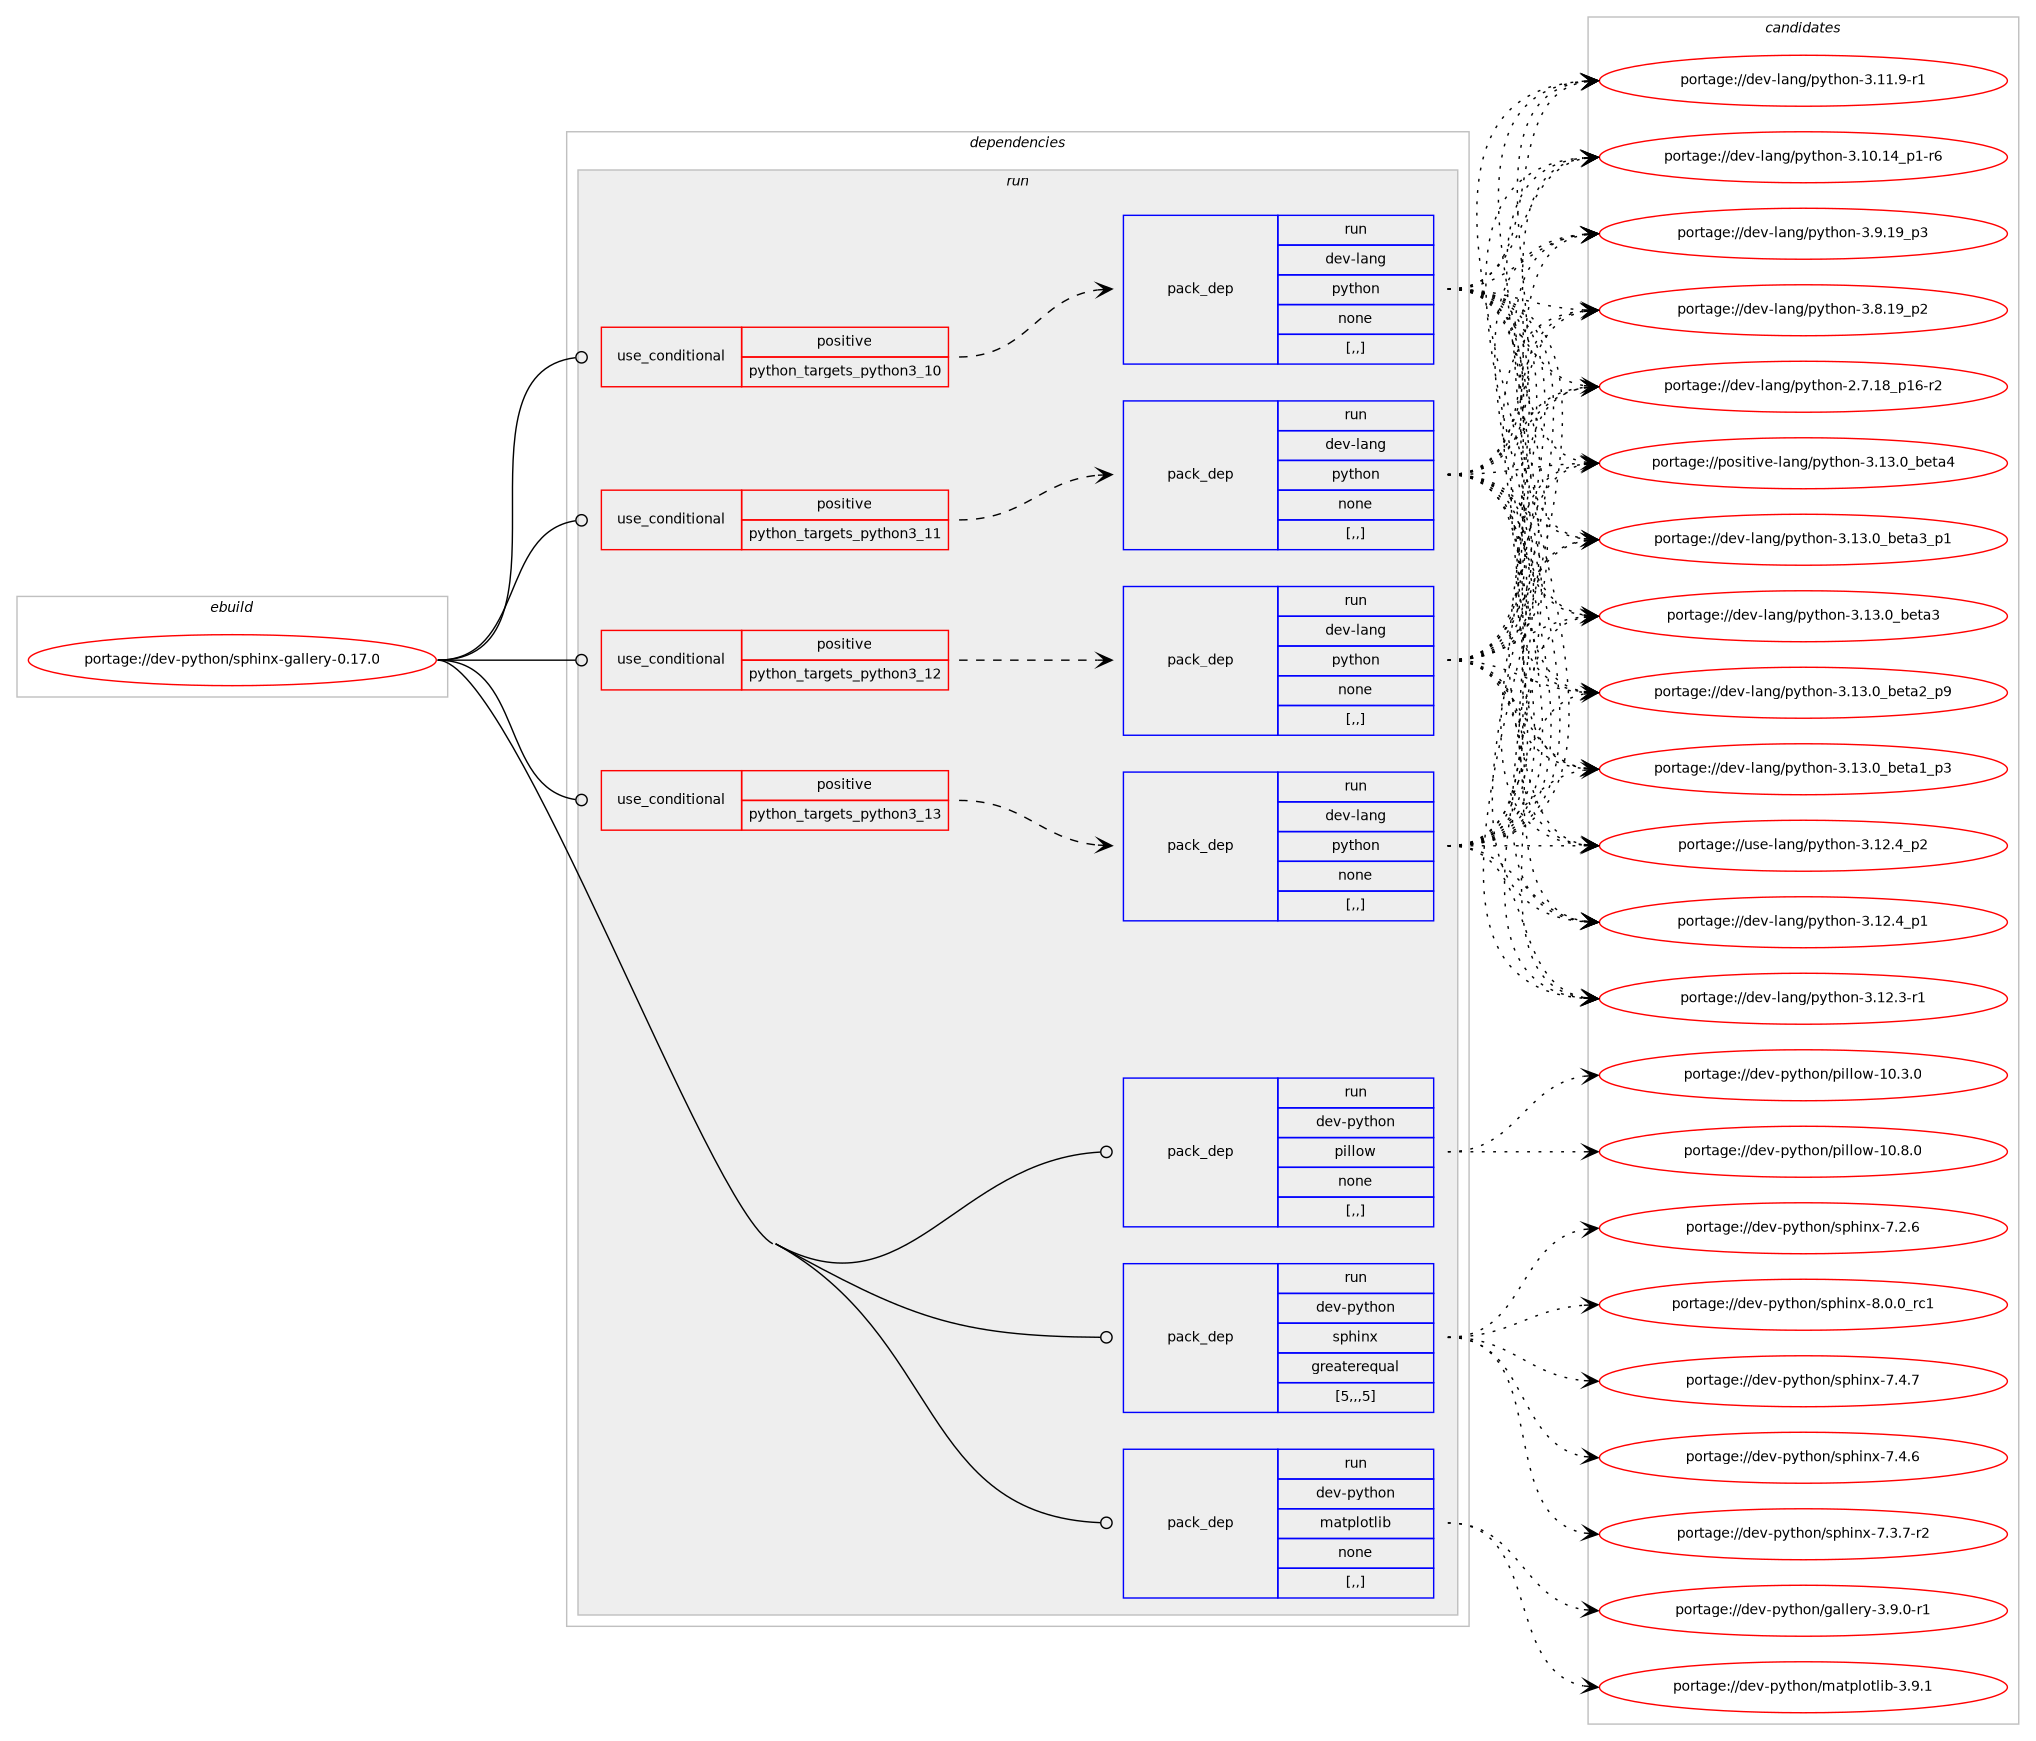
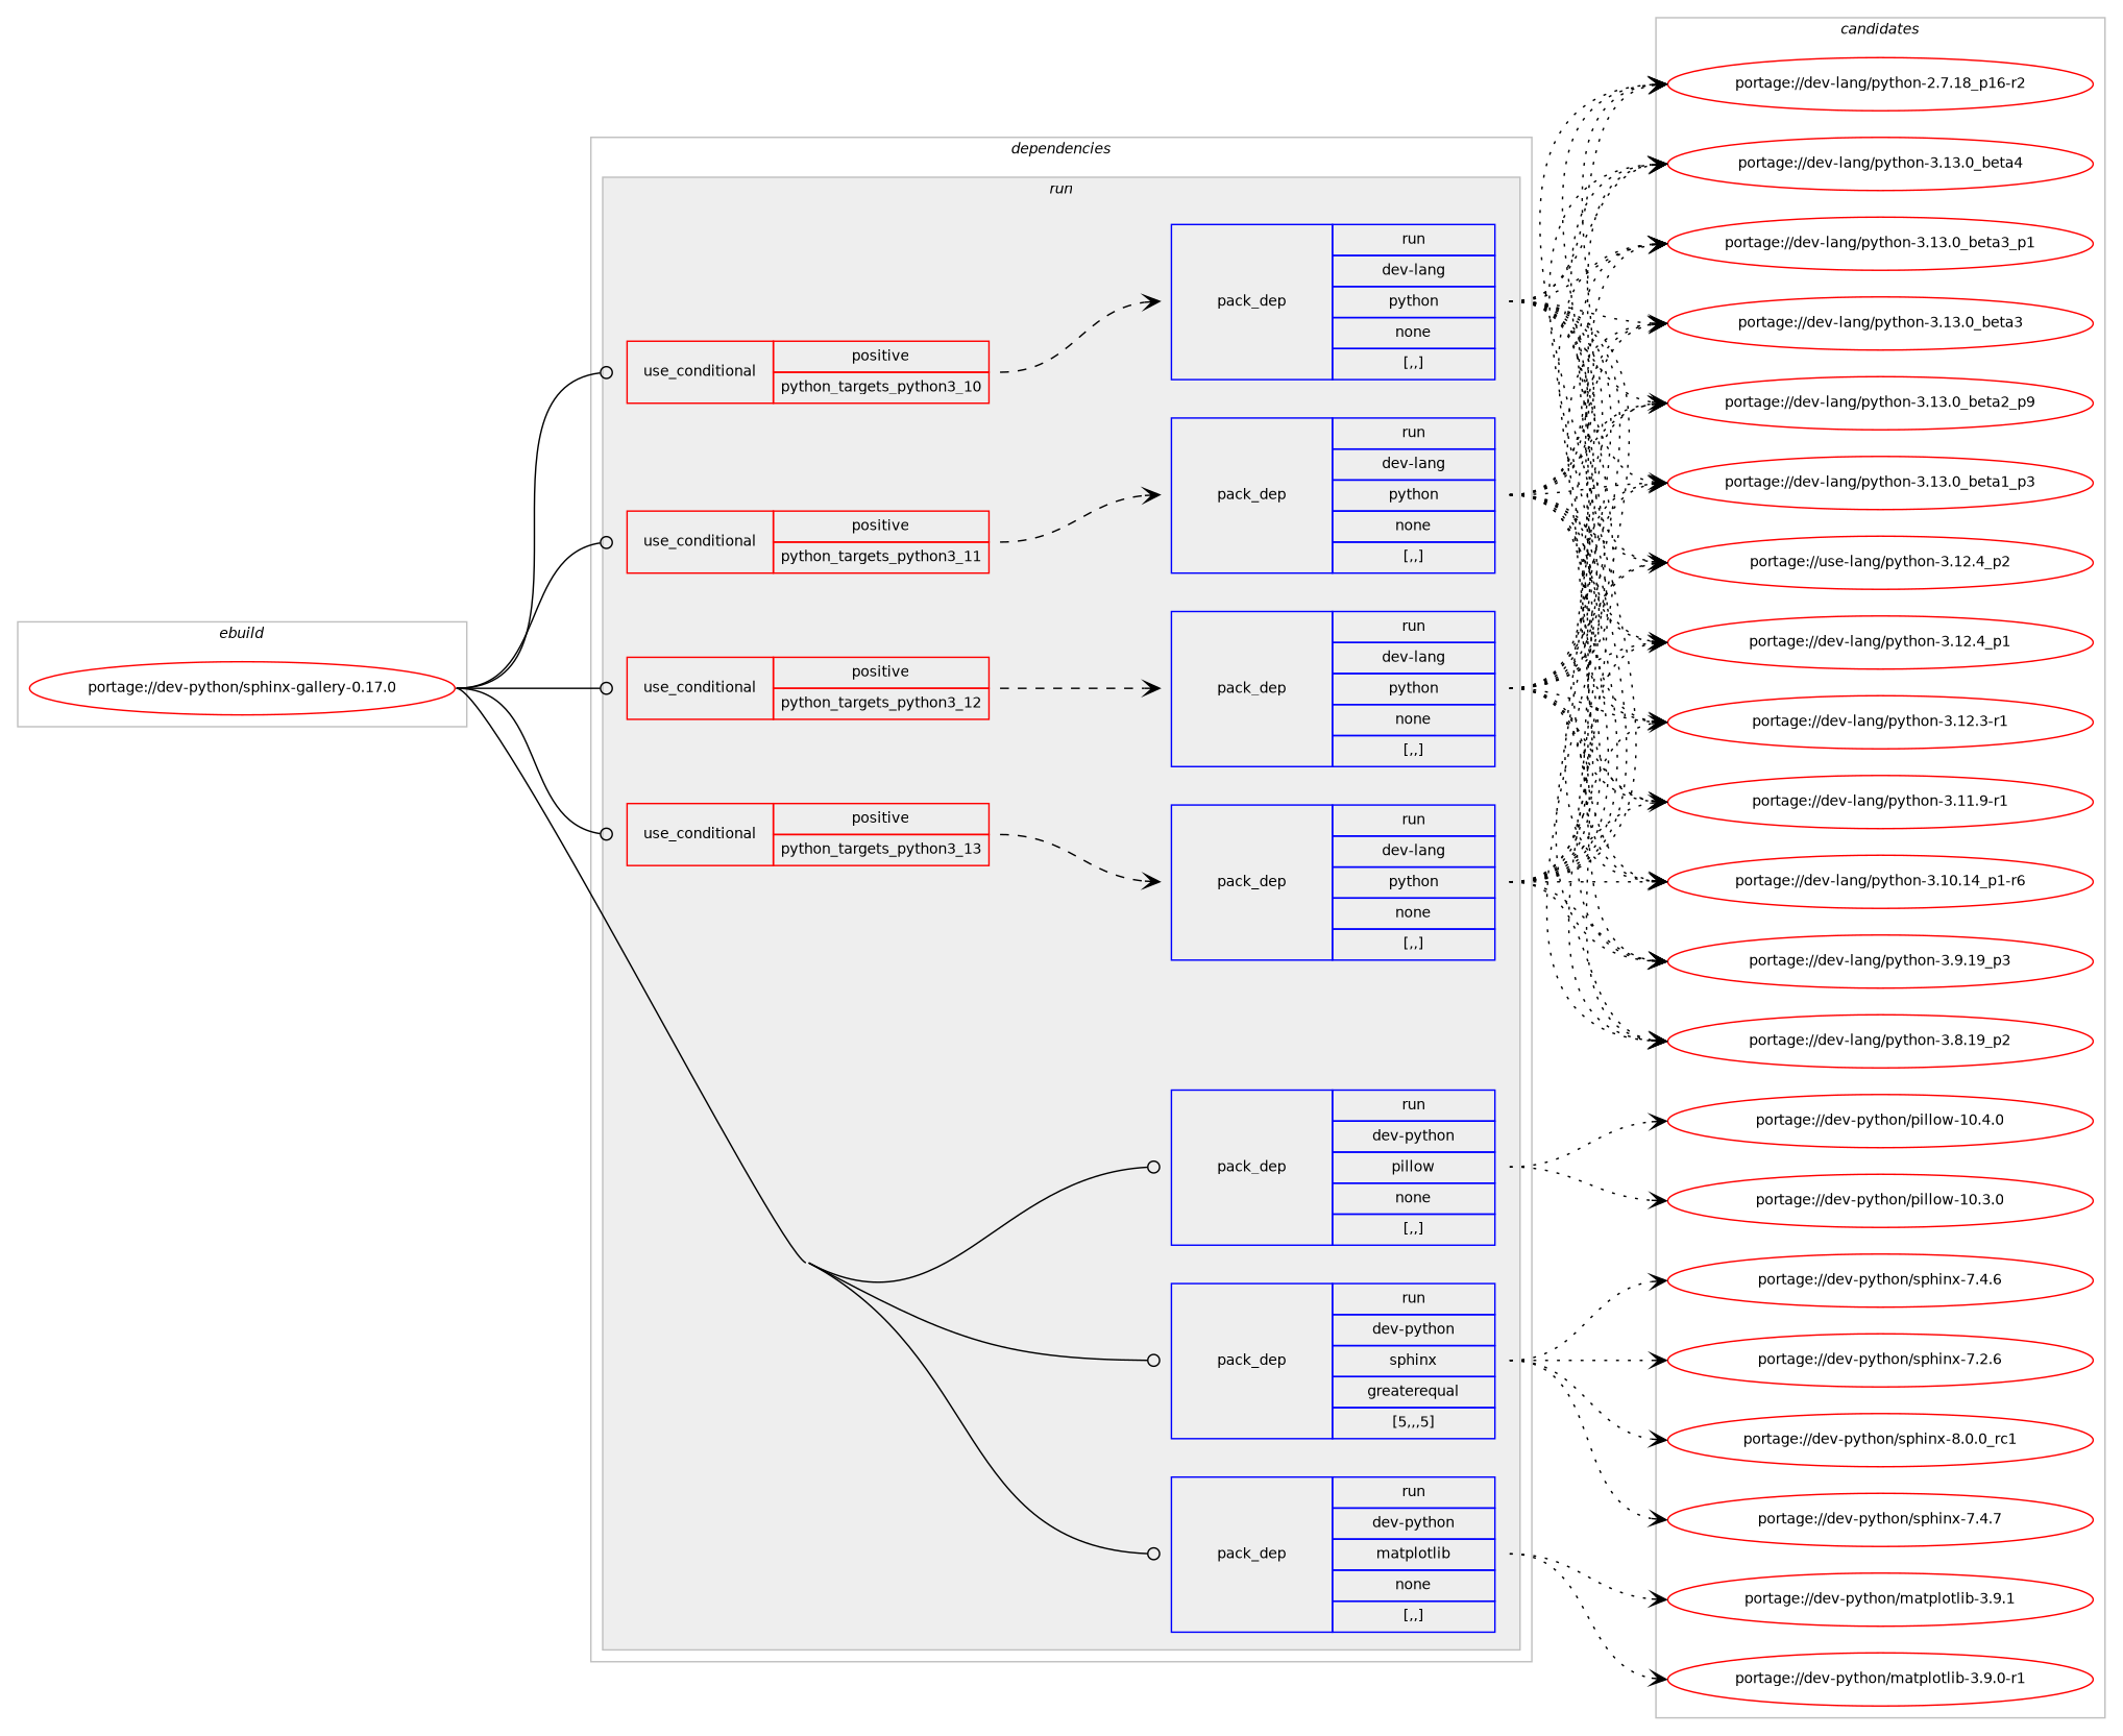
  digraph {
    compound=true
    concentrate=true
    fontname=Helvetica
    fontsize=10
    newrank=true
    rankdir=LR
    ranksep=1.5
    node [color=red fontname=Helvetica fontsize=10]
    edge [arrowhead=vee headport=w style=dotted tailport=e weight=100]
    n1 [label="portage://dev-python/sphinx-gallery-0.17.0" width=4]
    n2 [color=blue label=<<TABLE BORDER="0" CELLBORDER="1" CELLSPACING="0" CELLPADDING="4" WIDTH="220"><TR><TD ROWSPAN="6" CELLPADDING="30">pack_dep</TD></TR><TR><TD WIDTH="110">run</TD></TR><TR><TD>dev-lang</TD></TR><TR><TD>python</TD></TR><TR><TD>none</TD></TR><TR><TD>[,,]</TD></TR></TABLE>> shape=none]
    n3 [label=<<TABLE BORDER="0" CELLBORDER="1" CELLSPACING="0" CELLPADDING="4"><TR><TD ROWSPAN="3" CELLPADDING="10">use_conditional</TD></TR><TR><TD>positive</TD></TR><TR><TD>python_targets_python3_10</TD></TR></TABLE>> shape=none]
    n4 [color=blue label=<<TABLE BORDER="0" CELLBORDER="1" CELLSPACING="0" CELLPADDING="4" WIDTH="220"><TR><TD ROWSPAN="6" CELLPADDING="30">pack_dep</TD></TR><TR><TD WIDTH="110">run</TD></TR><TR><TD>dev-lang</TD></TR><TR><TD>python</TD></TR><TR><TD>none</TD></TR><TR><TD>[,,]</TD></TR></TABLE>> shape=none]
    n5 [label=<<TABLE BORDER="0" CELLBORDER="1" CELLSPACING="0" CELLPADDING="4"><TR><TD ROWSPAN="3" CELLPADDING="10">use_conditional</TD></TR><TR><TD>positive</TD></TR><TR><TD>python_targets_python3_11</TD></TR></TABLE>> shape=none]
    n6 [color=blue label=<<TABLE BORDER="0" CELLBORDER="1" CELLSPACING="0" CELLPADDING="4" WIDTH="220"><TR><TD ROWSPAN="6" CELLPADDING="30">pack_dep</TD></TR><TR><TD WIDTH="110">run</TD></TR><TR><TD>dev-lang</TD></TR><TR><TD>python</TD></TR><TR><TD>none</TD></TR><TR><TD>[,,]</TD></TR></TABLE>> shape=none]
    n7 [label=<<TABLE BORDER="0" CELLBORDER="1" CELLSPACING="0" CELLPADDING="4"><TR><TD ROWSPAN="3" CELLPADDING="10">use_conditional</TD></TR><TR><TD>positive</TD></TR><TR><TD>python_targets_python3_12</TD></TR></TABLE>> shape=none]
    n8 [color=blue label=<<TABLE BORDER="0" CELLBORDER="1" CELLSPACING="0" CELLPADDING="4" WIDTH="220"><TR><TD ROWSPAN="6" CELLPADDING="30">pack_dep</TD></TR><TR><TD WIDTH="110">run</TD></TR><TR><TD>dev-lang</TD></TR><TR><TD>python</TD></TR><TR><TD>none</TD></TR><TR><TD>[,,]</TD></TR></TABLE>> shape=none]
    n9 [label=<<TABLE BORDER="0" CELLBORDER="1" CELLSPACING="0" CELLPADDING="4"><TR><TD ROWSPAN="3" CELLPADDING="10">use_conditional</TD></TR><TR><TD>positive</TD></TR><TR><TD>python_targets_python3_13</TD></TR></TABLE>> shape=none]
    n10 [color=blue label=<<TABLE BORDER="0" CELLBORDER="1" CELLSPACING="0" CELLPADDING="4" WIDTH="220"><TR><TD ROWSPAN="6" CELLPADDING="30">pack_dep</TD></TR><TR><TD WIDTH="110">run</TD></TR><TR><TD>dev-python</TD></TR><TR><TD>matplotlib</TD></TR><TR><TD>none</TD></TR><TR><TD>[,,]</TD></TR></TABLE>> shape=none]
    n11 [color=blue label=<<TABLE BORDER="0" CELLBORDER="1" CELLSPACING="0" CELLPADDING="4" WIDTH="220"><TR><TD ROWSPAN="6" CELLPADDING="30">pack_dep</TD></TR><TR><TD WIDTH="110">run</TD></TR><TR><TD>dev-python</TD></TR><TR><TD>pillow</TD></TR><TR><TD>none</TD></TR><TR><TD>[,,]</TD></TR></TABLE>> shape=none]
    n12 [color=blue label=<<TABLE BORDER="0" CELLBORDER="1" CELLSPACING="0" CELLPADDING="4" WIDTH="220"><TR><TD ROWSPAN="6" CELLPADDING="30">pack_dep</TD></TR><TR><TD WIDTH="110">run</TD></TR><TR><TD>dev-python</TD></TR><TR><TD>sphinx</TD></TR><TR><TD>greaterequal</TD></TR><TR><TD>[5,,,5]</TD></TR></TABLE>> shape=none]
-   n13 [label="portage://positive-lang/python-3.13.0_beta4" width=4]
+   n13 [label="portage://dev-lang/python-3.13.0_beta4" width=4]
    n14 [label="portage://dev-lang/python-3.13.0_beta3_p1" width=4]
    n15 [label="portage://dev-lang/python-3.13.0_beta3" width=4]
    n16 [label="portage://dev-lang/python-3.13.0_beta2_p9" width=4]
    n17 [label="portage://dev-lang/python-3.13.0_beta1_p3" width=4]
    n18 [label="portage://use-lang/python-3.12.4_p2" width=4]
    n19 [label="portage://dev-lang/python-3.12.4_p1" width=4]
    n20 [label="portage://dev-lang/python-3.12.3-r1" width=4]
    n21 [label="portage://dev-lang/python-3.11.9-r1" width=4]
    n22 [label="portage://dev-lang/python-3.10.14_p1-r6" width=4]
    n23 [label="portage://dev-lang/python-3.9.19_p3" width=4]
    n24 [label="portage://dev-lang/python-3.8.19_p2" width=4]
    n25 [label="portage://dev-lang/python-2.7.18_p16-r2" width=4]
    n26 [label="portage://dev-python/matplotlib-3.9.1" width=4]
-   n27 [label="portage://dev-python/gallery-3.9.0-r1" width=4]
-   n28 [label="portage://dev-python/pillow-10.8.0" width=4]
+   n27 [label="portage://dev-python/matplotlib-3.9.0-r1" width=4]
+   n28 [label="portage://dev-python/pillow-10.4.0" width=4]
    n29 [label="portage://dev-python/pillow-10.3.0" width=4]
    n30 [label="portage://dev-python/sphinx-8.0.0_rc1" width=4]
    n31 [label="portage://dev-python/sphinx-7.4.7" width=4]
    n32 [label="portage://dev-python/sphinx-7.4.6" width=4]
-   n33 [label="portage://dev-python/sphinx-7.3.7-r2" width=4]
    n34 [label="portage://dev-python/sphinx-7.2.6" width=4]
    subgraph cluster_1 {
      color=gray
      label=<<i>ebuild</i>>
      n1
    }
    subgraph cluster_2 {
      color=gray
      label=<<i>dependencies</i>>
      subgraph cluster_3 {
        color=gray
        fillcolor="#eeeeee"
        label=<<i>compile</i>>
        style=filled
      }
      subgraph cluster_4 {
        color=gray
        fillcolor="#eeeeee"
        label=<<i>compile and run</i>>
        style=filled
      }
      subgraph cluster_5 {
        color=gray
        fillcolor="#eeeeee"
        label=<<i>run</i>>
        style=filled
        subgraph sub_6 {
          color=gray
          fillcolor="#eeeeee"
          label=<<i>run</i>>
          style=filled
          n3
          subgraph sub_7 {
            color=gray
            fillcolor="#eeeeee"
            label=<<i>run</i>>
            style=filled
            n2
          }
        }
        subgraph sub_8 {
          color=gray
          fillcolor="#eeeeee"
          label=<<i>run</i>>
          style=filled
          n5
          subgraph sub_9 {
            color=gray
            fillcolor="#eeeeee"
            label=<<i>run</i>>
            style=filled
            n4
          }
        }
        subgraph sub_10 {
          color=gray
          fillcolor="#eeeeee"
          label=<<i>run</i>>
          style=filled
          n7
          subgraph sub_11 {
            color=gray
            fillcolor="#eeeeee"
            label=<<i>run</i>>
            style=filled
            n6
          }
        }
        subgraph sub_12 {
          color=gray
          fillcolor="#eeeeee"
          label=<<i>run</i>>
          style=filled
          n9
          subgraph sub_13 {
            color=gray
            fillcolor="#eeeeee"
            label=<<i>run</i>>
            style=filled
            n8
          }
        }
        subgraph sub_14 {
          color=gray
          fillcolor="#eeeeee"
          label=<<i>run</i>>
          style=filled
          n10
        }
        subgraph sub_15 {
          color=gray
          fillcolor="#eeeeee"
          label=<<i>run</i>>
          style=filled
          n11
        }
        subgraph sub_16 {
          color=gray
          fillcolor="#eeeeee"
          label=<<i>run</i>>
          style=filled
          n12
        }
      }
    }
    subgraph cluster_17 {
      color=gray
      label=<<i>candidates</i>>
      rank=same
      subgraph sub_18 {
        color=black
        label=<<i>candidates</i>>
        nodesep=1
        rank=same
        n13
        n14
        n15
        n16
        n17
        n18
        n19
        n20
        n21
        n22
        n23
        n24
        n25
      }
      subgraph sub_19 {
        color=black
        label=<<i>candidates</i>>
        nodesep=1
        rank=same
        n13
        n14
        n15
        n16
        n17
        n18
        n19
        n20
        n21
        n22
        n23
        n24
        n25
      }
      subgraph sub_20 {
        color=black
        label=<<i>candidates</i>>
        nodesep=1
        rank=same
        n13
        n14
        n15
        n16
        n17
        n18
        n19
        n20
        n21
        n22
        n23
        n24
        n25
      }
      subgraph sub_21 {
        color=black
        label=<<i>candidates</i>>
        nodesep=1
        rank=same
        n13
        n14
        n15
        n16
        n17
        n18
        n19
        n20
        n21
        n22
        n23
        n24
        n25
      }
      subgraph sub_22 {
        color=black
        label=<<i>candidates</i>>
        nodesep=1
        rank=same
        n26
        n27
      }
      subgraph sub_23 {
        color=black
        label=<<i>candidates</i>>
        nodesep=1
        rank=same
        n28
        n29
      }
      subgraph sub_24 {
        color=black
        label=<<i>candidates</i>>
        nodesep=1
        rank=same
        n30
        n31
        n32
-       n33
        n34
      }
    }
    n1 -> n3 [arrowhead=odot style=solid weight=20]
    n1 -> n5 [arrowhead=odot style=solid weight=20]
    n1 -> n7 [arrowhead=odot style=solid weight=20]
    n1 -> n9 [arrowhead=odot style=solid weight=20]
    n1 -> n10 [arrowhead=odot style=solid weight=20]
    n1 -> n11 [arrowhead=odot style=solid weight=20]
    n1 -> n12 [arrowhead=odot style=solid weight=20]
    n2 -> n13
    n2 -> n14
    n2 -> n15
    n2 -> n16
    n2 -> n17
    n2 -> n18
    n2 -> n19
    n2 -> n20
    n2 -> n21
    n2 -> n22
    n2 -> n23
    n2 -> n24
    n2 -> n25
    n3 -> n2 [style=dashed weight=20]
    n4 -> n13
    n4 -> n14
    n4 -> n15
    n4 -> n16
    n4 -> n17
    n4 -> n18
    n4 -> n19
    n4 -> n20
    n4 -> n21
    n4 -> n22
    n4 -> n23
    n4 -> n24
    n4 -> n25
    n5 -> n4 [style=dashed weight=20]
    n6 -> n13
    n6 -> n14
    n6 -> n15
    n6 -> n16
    n6 -> n17
    n6 -> n18
    n6 -> n19
    n6 -> n20
    n6 -> n21
    n6 -> n22
    n6 -> n23
    n6 -> n24
    n6 -> n25
    n7 -> n6 [style=dashed weight=20]
    n8 -> n13
    n8 -> n14
    n8 -> n15
    n8 -> n16
    n8 -> n17
    n8 -> n18
    n8 -> n19
    n8 -> n20
    n8 -> n21
    n8 -> n22
    n8 -> n23
    n8 -> n24
    n8 -> n25
    n9 -> n8 [style=dashed weight=20]
    n10 -> n26
    n10 -> n27
    n11 -> n28
    n11 -> n29
    n12 -> n30
    n12 -> n31
    n12 -> n32
-   n12 -> n33
    n12 -> n34
  }
